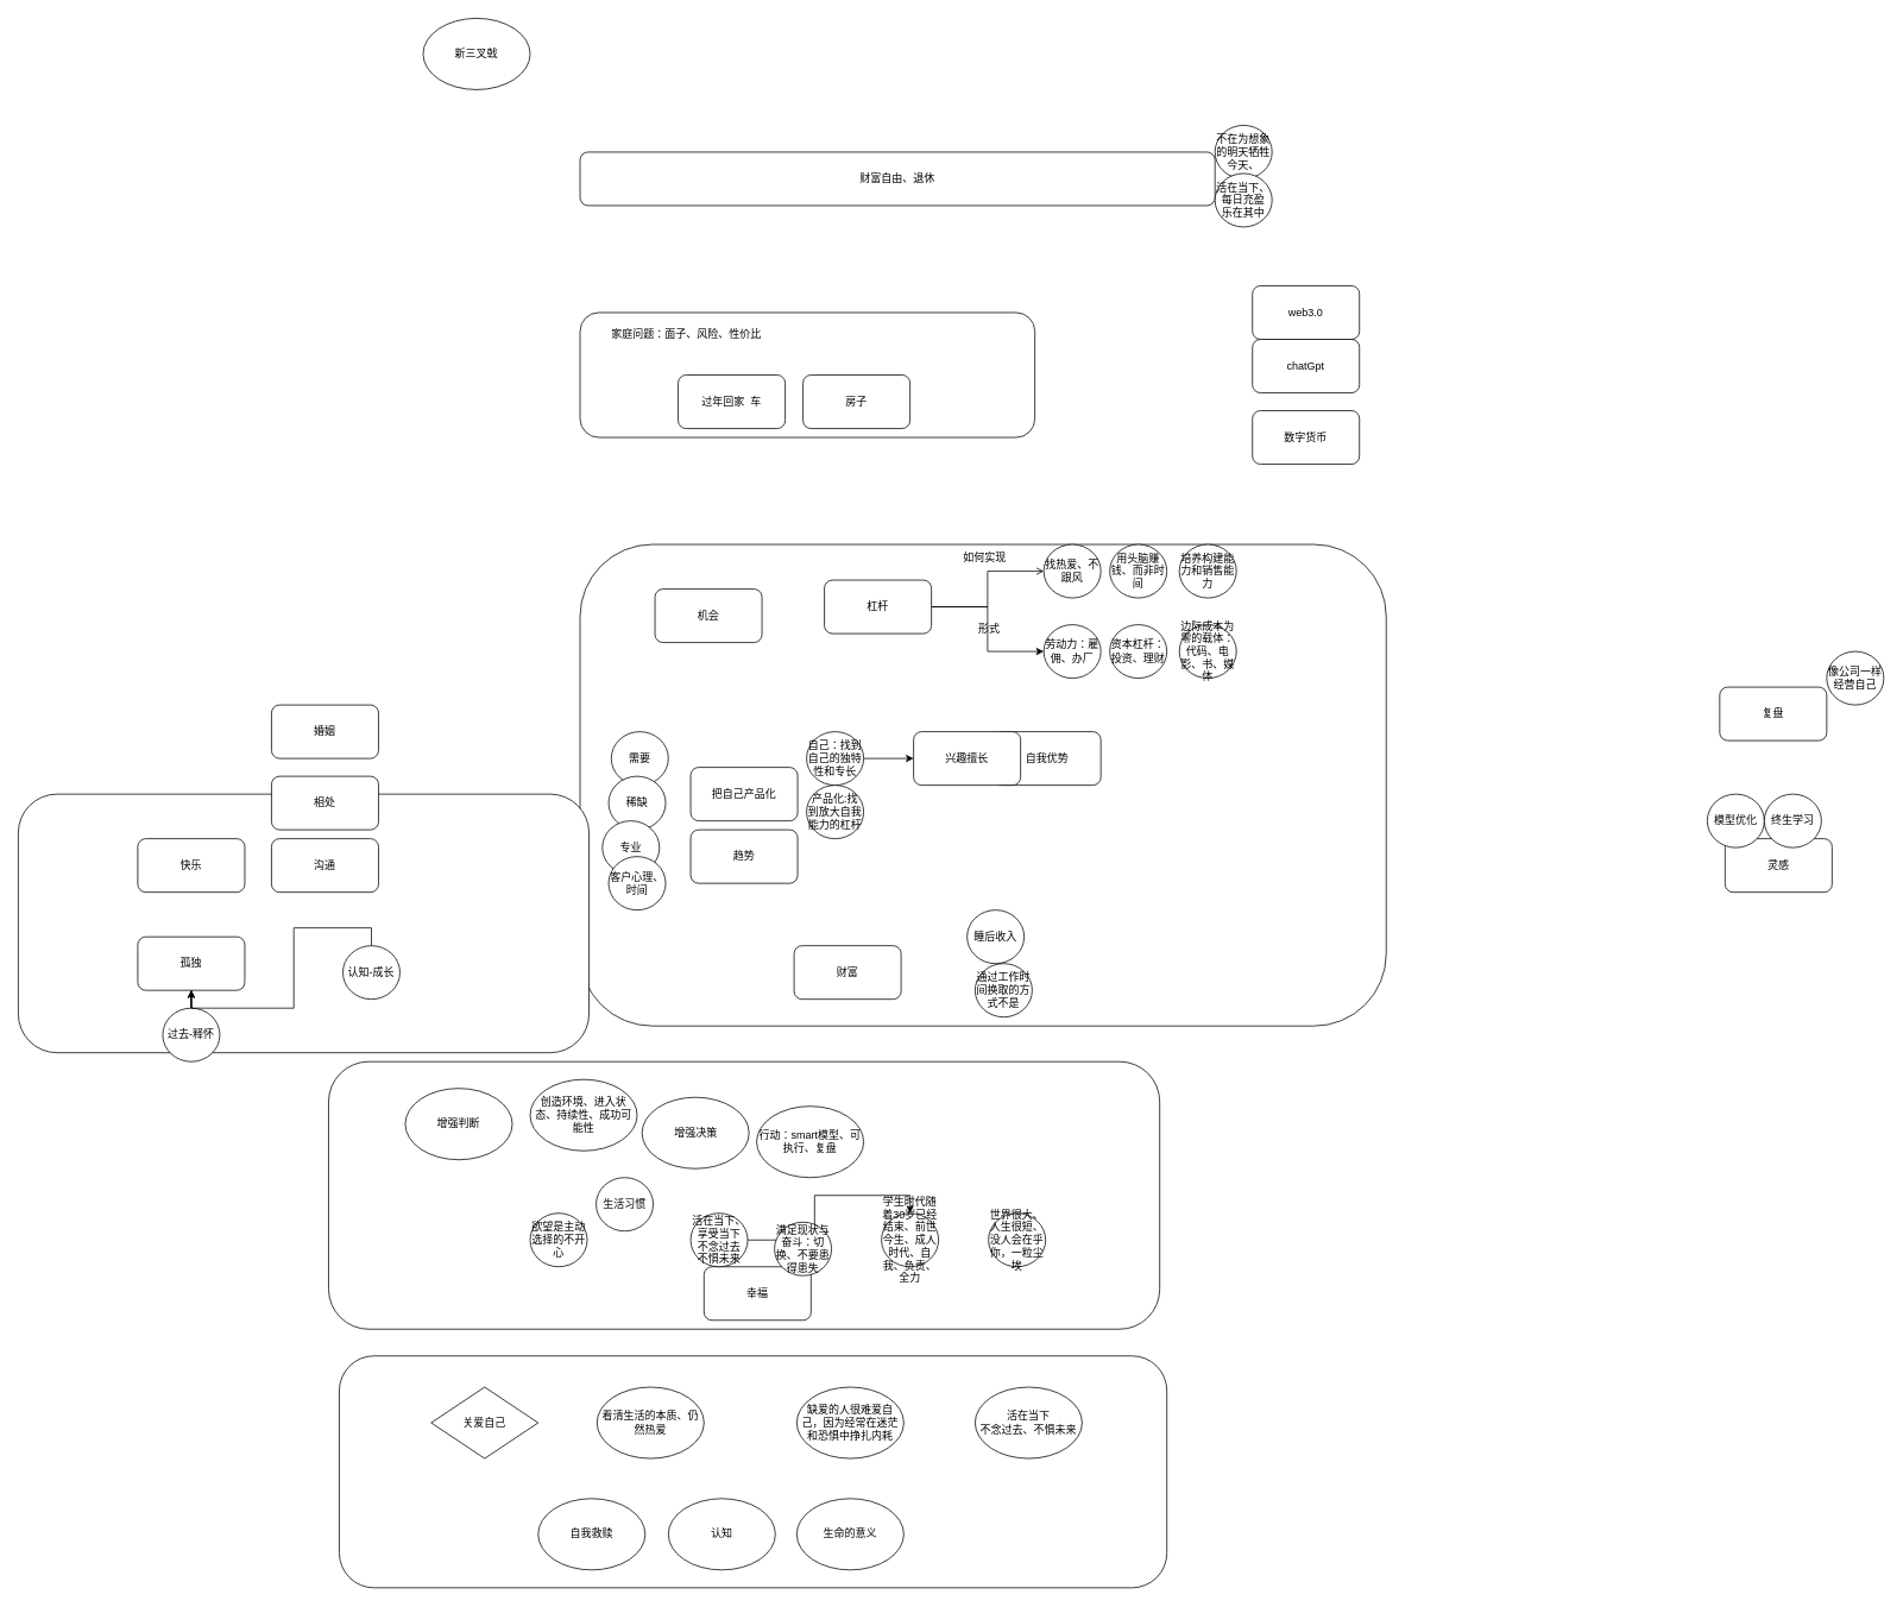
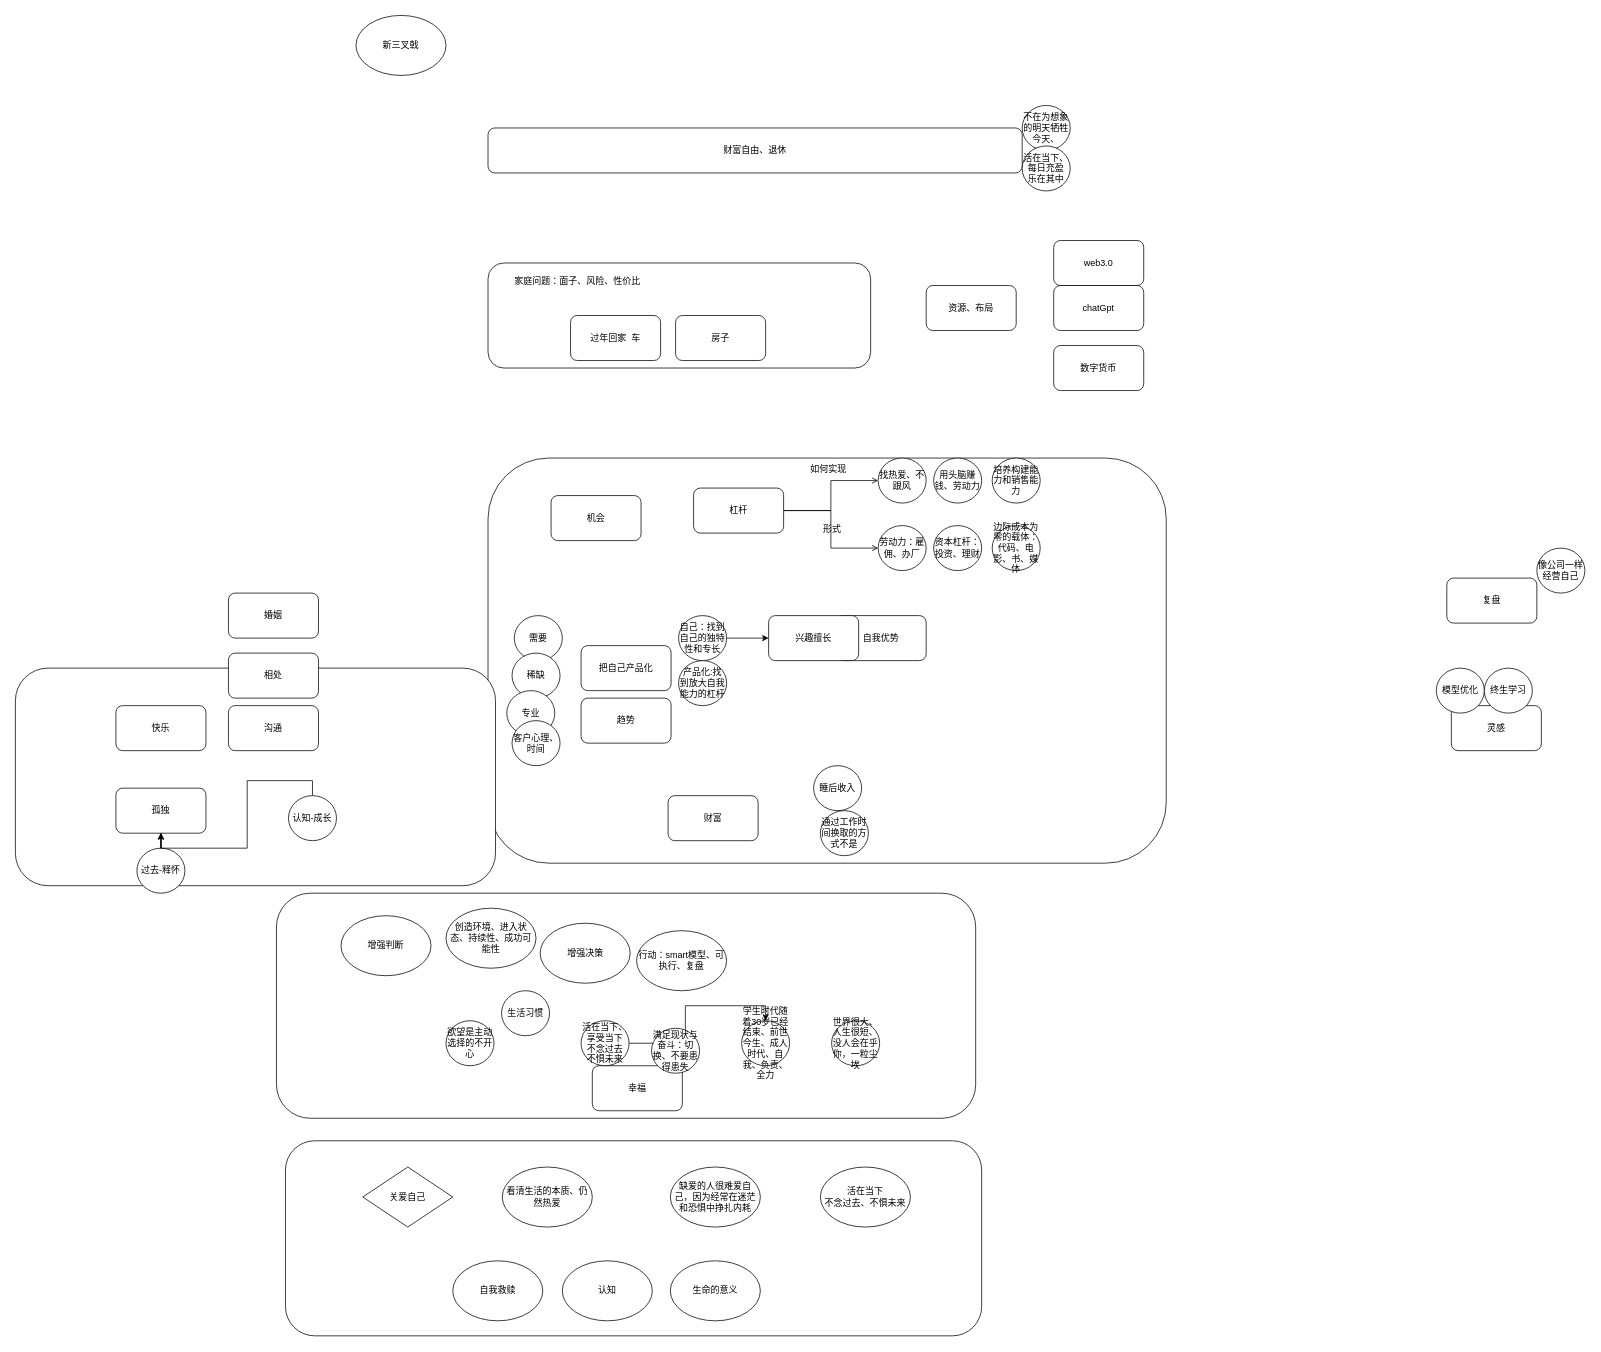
  <mxCell id="0" />
  <mxCell id="1" parent="0" />
  <mxCell id="2" value="" style="rounded=1;whiteSpace=wrap;html=1;" vertex="1" parent="1"><mxGeometry x="650" y="610" width="904" height="540" as="geometry" /></mxCell>
  <mxCell id="3" value="" style="rounded=1;whiteSpace=wrap;html=1;" vertex="1" parent="1"><mxGeometry x="20" y="890" width="640" height="290" as="geometry" /></mxCell>
  <mxCell id="4" value="" style="rounded=1;whiteSpace=wrap;html=1;" vertex="1" parent="1"><mxGeometry x="368" y="1190" width="932" height="300" as="geometry" /></mxCell>
  <mxCell id="5" value="" style="rounded=1;whiteSpace=wrap;html=1;" vertex="1" parent="1"><mxGeometry x="380" y="1520" width="928" height="260" as="geometry" /></mxCell>
  <mxCell id="6" value="" style="rounded=1;whiteSpace=wrap;html=1;" parent="1" vertex="1"><mxGeometry x="650" y="350" width="510" height="140" as="geometry" /></mxCell>
  <mxCell id="7" value="财富" style="rounded=1;whiteSpace=wrap;html=1;" parent="1" vertex="1"><mxGeometry x="890" y="1060" width="120" height="60" as="geometry" /></mxCell>
  <mxCell id="8" value="幸福" style="rounded=1;whiteSpace=wrap;html=1;" parent="1" vertex="1"><mxGeometry x="789" y="1420" width="120" height="60" as="geometry" /></mxCell>
  <mxCell id="9" value="沟通" style="rounded=1;whiteSpace=wrap;html=1;" parent="1" vertex="1"><mxGeometry x="304" y="940" width="120" height="60" as="geometry" /></mxCell>
  <mxCell id="10" value="婚姻" style="rounded=1;whiteSpace=wrap;html=1;" parent="1" vertex="1"><mxGeometry x="304" y="790" width="120" height="60" as="geometry" /></mxCell>
  <mxCell id="11" value="过年回家&amp;nbsp; 车" style="rounded=1;whiteSpace=wrap;html=1;" parent="1" vertex="1"><mxGeometry x="760" y="420" width="120" height="60" as="geometry" /></mxCell>
- <mxCell id="12" style="edgeStyle=orthogonalEdgeStyle;rounded=0;orthogonalLoop=1;jettySize=auto;html=1;exitX=1;exitY=0.5;exitDx=0;exitDy=0;entryX=0;entryY=0.5;entryDx=0;entryDy=0;" parent="1" source="14" target="36" edge="1"><mxGeometry relative="1" as="geometry" /></mxCell>
+ <mxCell id="12" style="edgeStyle=orthogonalEdgeStyle;rounded=0;orthogonalLoop=1;jettySize=auto;html=1;exitX=1;exitY=0.5;exitDx=0;exitDy=0;entryX=0;entryY=0.5;entryDx=0;entryDy=0;endArrow=open;" parent="1" source="14" target="36" edge="1"><mxGeometry relative="1" as="geometry" /></mxCell>
  <mxCell id="13" style="edgeStyle=orthogonalEdgeStyle;rounded=0;orthogonalLoop=1;jettySize=auto;html=1;exitX=1;exitY=0.5;exitDx=0;exitDy=0;entryX=0;entryY=0.5;entryDx=0;entryDy=0;endArrow=open;" parent="1" source="14" target="39" edge="1"><mxGeometry relative="1" as="geometry" /></mxCell>
  <mxCell id="14" value="杠杆" style="rounded=1;whiteSpace=wrap;html=1;" parent="1" vertex="1"><mxGeometry x="924" y="650" width="120" height="60" as="geometry" /></mxCell>
  <mxCell id="15" value="趋势" style="rounded=1;whiteSpace=wrap;html=1;" parent="1" vertex="1"><mxGeometry x="774" y="930" width="120" height="60" as="geometry" /></mxCell>
  <mxCell id="16" value="自我优势" style="rounded=1;whiteSpace=wrap;html=1;" parent="1" vertex="1"><mxGeometry x="1114" y="820" width="120" height="60" as="geometry" /></mxCell>
  <mxCell id="17" value="兴趣擅长" style="rounded=1;whiteSpace=wrap;html=1;" parent="1" vertex="1"><mxGeometry x="1024" y="820" width="120" height="60" as="geometry" /></mxCell>
  <mxCell id="18" value="灵感" style="rounded=1;whiteSpace=wrap;html=1;" parent="1" vertex="1"><mxGeometry x="1934" y="940" width="120" height="60" as="geometry" /></mxCell>
  <mxCell id="19" value="房子" style="rounded=1;whiteSpace=wrap;html=1;" parent="1" vertex="1"><mxGeometry x="900" y="420" width="120" height="60" as="geometry" /></mxCell>
  <mxCell id="20" value="web3.0" style="rounded=1;whiteSpace=wrap;html=1;" parent="1" vertex="1"><mxGeometry x="1404" y="320" width="120" height="60" as="geometry" /></mxCell>
  <mxCell id="21" value="chatGpt" style="rounded=1;whiteSpace=wrap;html=1;" parent="1" vertex="1"><mxGeometry x="1404" y="380" width="120" height="60" as="geometry" /></mxCell>
  <mxCell id="22" value="快乐" style="rounded=1;whiteSpace=wrap;html=1;" parent="1" vertex="1"><mxGeometry x="154" y="940" width="120" height="60" as="geometry" /></mxCell>
  <mxCell id="23" value="相处" style="rounded=1;whiteSpace=wrap;html=1;" parent="1" vertex="1"><mxGeometry x="304" y="870" width="120" height="60" as="geometry" /></mxCell>
  <mxCell id="24" value="机会" style="rounded=1;whiteSpace=wrap;html=1;" parent="1" vertex="1"><mxGeometry x="734" y="660" width="120" height="60" as="geometry" /></mxCell>
+ <mxCell id="25" value="资源、布局" style="rounded=1;whiteSpace=wrap;html=1;" parent="1" vertex="1"><mxGeometry x="1234" y="380" width="120" height="60" as="geometry" /></mxCell>
  <mxCell id="26" value="欲望是主动选择的不开心" style="ellipse;whiteSpace=wrap;html=1;" parent="1" vertex="1"><mxGeometry x="594" y="1360" width="64" height="60" as="geometry" /></mxCell>
  <mxCell id="27" style="edgeStyle=orthogonalEdgeStyle;rounded=0;orthogonalLoop=1;jettySize=auto;html=1;exitX=1;exitY=0.5;exitDx=0;exitDy=0;entryX=0.5;entryY=0;entryDx=0;entryDy=0;" parent="1" source="28" target="65" edge="1"><mxGeometry relative="1" as="geometry" /></mxCell>
  <mxCell id="28" value="活在当下、享受当下&lt;br&gt;不念过去&lt;br&gt;不惧未来" style="ellipse;whiteSpace=wrap;html=1;" parent="1" vertex="1"><mxGeometry x="774" y="1360" width="64" height="60" as="geometry" /></mxCell>
  <mxCell id="29" value="生活习惯" style="ellipse;whiteSpace=wrap;html=1;" parent="1" vertex="1"><mxGeometry x="668" y="1320" width="64" height="60" as="geometry" /></mxCell>
  <mxCell id="30" value="睡后收入" style="ellipse;whiteSpace=wrap;html=1;" parent="1" vertex="1"><mxGeometry x="1084" y="1020" width="64" height="60" as="geometry" /></mxCell>
  <mxCell id="31" value="把自己产品化" style="rounded=1;whiteSpace=wrap;html=1;" parent="1" vertex="1"><mxGeometry x="774" width="120" height="60" as="geometry" y="860" /></mxCell>
  <mxCell id="32" style="edgeStyle=orthogonalEdgeStyle;rounded=0;orthogonalLoop=1;jettySize=auto;html=1;exitX=1;exitY=0.5;exitDx=0;exitDy=0;" parent="1" source="33" target="17" edge="1"><mxGeometry relative="1" as="geometry" /></mxCell>
  <mxCell id="33" value="自己：找到自己的独特性和专长" style="ellipse;whiteSpace=wrap;html=1;" parent="1" vertex="1"><mxGeometry x="904" y="820" width="64" height="60" as="geometry" /></mxCell>
  <mxCell id="34" value="产品化:找到放大自我能力的杠杆" style="ellipse;whiteSpace=wrap;html=1;" parent="1" vertex="1"><mxGeometry x="904" y="880" width="64" height="60" as="geometry" /></mxCell>
  <mxCell id="35" value="家庭问题：面子、风险、性价比" style="text;html=1;strokeColor=none;fillColor=none;align=center;verticalAlign=middle;whiteSpace=wrap;rounded=0;" parent="1" vertex="1"><mxGeometry x="675" y="360" width="189" height="30" as="geometry" /></mxCell>
  <mxCell id="36" value="劳动力：雇佣、办厂" style="ellipse;whiteSpace=wrap;html=1;" parent="1" vertex="1"><mxGeometry x="1170" y="700" width="64" height="60" as="geometry" /></mxCell>
  <mxCell id="37" value="资本杠杆：投资、理财" style="ellipse;whiteSpace=wrap;html=1;" parent="1" vertex="1"><mxGeometry x="1244" y="700" width="64" height="60" as="geometry" /></mxCell>
  <mxCell id="38" value="边际成本为零的载体：代码、电影、书、媒体" style="ellipse;whiteSpace=wrap;html=1;" parent="1" vertex="1"><mxGeometry x="1322" y="700" width="64" height="60" as="geometry" /></mxCell>
  <mxCell id="39" value="找热爱、不跟风" style="ellipse;whiteSpace=wrap;html=1;" parent="1" vertex="1"><mxGeometry x="1170" y="610" width="64" height="60" as="geometry" /></mxCell>
  <mxCell id="40" value="如何实现" style="text;html=1;strokeColor=none;fillColor=none;align=center;verticalAlign=middle;whiteSpace=wrap;rounded=0;" parent="1" vertex="1"><mxGeometry x="1074" y="610" width="60" height="30" as="geometry" /></mxCell>
  <mxCell id="41" value="形式" style="text;html=1;strokeColor=none;fillColor=none;align=center;verticalAlign=middle;whiteSpace=wrap;rounded=0;" parent="1" vertex="1"><mxGeometry x="1079" y="690" width="60" height="30" as="geometry" /></mxCell>
- <mxCell id="42" value="用头脑赚钱、而非时间" style="ellipse;whiteSpace=wrap;html=1;" parent="1" vertex="1"><mxGeometry x="1244" y="610" width="64" height="60" as="geometry" /></mxCell>
+ <mxCell id="42" value="用头脑赚钱、劳动力" style="ellipse;whiteSpace=wrap;html=1;" parent="1" vertex="1"><mxGeometry x="1244" y="610" width="64" height="60" as="geometry" /></mxCell>
  <mxCell id="43" value="培养构建能力和销售能力" style="ellipse;whiteSpace=wrap;html=1;" parent="1" vertex="1"><mxGeometry x="1322" y="610" width="64" height="60" as="geometry" /></mxCell>
  <mxCell id="44" value="财富自由、退休" style="rounded=1;whiteSpace=wrap;html=1;" parent="1" vertex="1"><mxGeometry x="650" y="170" width="712" height="60" as="geometry" /></mxCell>
  <mxCell id="45" value="不在为想象的明天牺牲今天、" style="ellipse;whiteSpace=wrap;html=1;" parent="1" vertex="1"><mxGeometry x="1362" y="140" width="64" height="60" as="geometry" /></mxCell>
  <mxCell id="46" value="活在当下、每日充盈&lt;br&gt;乐在其中" style="ellipse;whiteSpace=wrap;html=1;" parent="1" vertex="1"><mxGeometry x="1362" y="194" width="64" height="60" as="geometry" /></mxCell>
  <mxCell id="47" value="认知" style="ellipse;whiteSpace=wrap;html=1;" parent="1" vertex="1"><mxGeometry x="749" y="1680" width="120" height="80" as="geometry" /></mxCell>
  <mxCell id="48" value="增强判断" style="ellipse;whiteSpace=wrap;html=1;" parent="1" vertex="1"><mxGeometry x="454" y="1220" width="120" height="80" as="geometry" /></mxCell>
  <mxCell id="49" value="增强决策" style="ellipse;whiteSpace=wrap;html=1;" parent="1" vertex="1"><mxGeometry x="719.5" y="1230" width="120" height="80" as="geometry" /></mxCell>
  <mxCell id="50" value="通过工作时间换取的方式不是" style="ellipse;whiteSpace=wrap;html=1;" parent="1" vertex="1"><mxGeometry x="1093" y="1080" width="64" height="60" as="geometry" /></mxCell>
  <mxCell id="51" value="创造环境、进入状态、持续性、成功可能性" style="ellipse;whiteSpace=wrap;html=1;" parent="1" vertex="1"><mxGeometry x="594" y="1210" width="120" height="80" as="geometry" /></mxCell>
  <mxCell id="52" value="行动：smart模型、可执行、复盘" style="ellipse;whiteSpace=wrap;html=1;" parent="1" vertex="1"><mxGeometry x="848" y="1240" width="120" height="80" as="geometry" /></mxCell>
  <mxCell id="53" value="满足现状与奋斗：切换、不要患得患失" style="ellipse;whiteSpace=wrap;html=1;" parent="1" vertex="1"><mxGeometry x="868" y="1370" width="64" height="60" as="geometry" /></mxCell>
  <mxCell id="54" value="复盘" style="rounded=1;whiteSpace=wrap;html=1;" parent="1" vertex="1"><mxGeometry x="1928" y="770" width="120" height="60" as="geometry" /></mxCell>
  <mxCell id="55" value="新三叉戟" style="ellipse;whiteSpace=wrap;html=1;" parent="1" vertex="1"><mxGeometry x="474" y="20" width="120" height="80" as="geometry" /></mxCell>
  <mxCell id="56" value="模型优化" style="ellipse;whiteSpace=wrap;html=1;" parent="1" vertex="1"><mxGeometry x="1914" y="890" width="64" height="60" as="geometry" /></mxCell>
  <mxCell id="57" value="终生学习" style="ellipse;whiteSpace=wrap;html=1;" parent="1" vertex="1"><mxGeometry x="1978" y="890" width="64" height="60" as="geometry" /></mxCell>
  <mxCell id="58" value="像公司一样经营自己" style="ellipse;whiteSpace=wrap;html=1;" parent="1" vertex="1"><mxGeometry x="2048" y="730" width="64" height="60" as="geometry" /></mxCell>
  <mxCell id="59" value="数字货币" style="rounded=1;whiteSpace=wrap;html=1;" parent="1" vertex="1"><mxGeometry x="1404" y="460" width="120" height="60" as="geometry" /></mxCell>
  <mxCell id="60" value="孤独" style="rounded=1;whiteSpace=wrap;html=1;" parent="1" vertex="1"><mxGeometry x="154" y="1050" width="120" height="60" as="geometry" /></mxCell>
  <mxCell id="61" value="需要" style="ellipse;whiteSpace=wrap;html=1;" parent="1" vertex="1"><mxGeometry x="685" y="820" width="64" height="60" as="geometry" /></mxCell>
  <mxCell id="62" value="稀缺" style="ellipse;whiteSpace=wrap;html=1;" parent="1" vertex="1"><mxGeometry x="682" y="870" width="64" height="60" as="geometry" /></mxCell>
  <mxCell id="63" value="专业" style="ellipse;whiteSpace=wrap;html=1;" parent="1" vertex="1"><mxGeometry x="675" y="920" width="64" height="60" as="geometry" /></mxCell>
  <mxCell id="64" value="客户心理、时间" style="ellipse;whiteSpace=wrap;html=1;" parent="1" vertex="1"><mxGeometry x="682" y="960" width="64" height="60" as="geometry" /></mxCell>
  <mxCell id="65" value="学生时代随着30岁已经结束、前世今生、成人时代、自我、负责、全力" style="ellipse;whiteSpace=wrap;html=1;" parent="1" vertex="1"><mxGeometry x="988" y="1360" width="64" height="60" as="geometry" /></mxCell>
  <mxCell id="66" value="世界很大、人生很短、没人会在乎你，一粒尘埃" style="ellipse;whiteSpace=wrap;html=1;" parent="1" vertex="1"><mxGeometry x="1108" y="1360" width="64" height="60" as="geometry" /></mxCell>
  <mxCell id="67" style="edgeStyle=orthogonalEdgeStyle;rounded=0;orthogonalLoop=1;jettySize=auto;html=1;exitX=0.5;exitY=0;exitDx=0;exitDy=0;" edge="1" parent="1" source="68" target="60"><mxGeometry relative="1" as="geometry" /></mxCell>
  <mxCell id="68" value="过去-释怀" style="ellipse;whiteSpace=wrap;html=1;" vertex="1" parent="1"><mxGeometry x="182" y="1130" width="64" height="60" as="geometry" /></mxCell>
  <mxCell id="69" style="edgeStyle=orthogonalEdgeStyle;rounded=0;orthogonalLoop=1;jettySize=auto;html=1;exitX=0.5;exitY=0;exitDx=0;exitDy=0;entryX=0.5;entryY=1;entryDx=0;entryDy=0;" edge="1" parent="1" source="70" target="60"><mxGeometry relative="1" as="geometry" /></mxCell>
  <mxCell id="70" value="认知-成长" style="ellipse;whiteSpace=wrap;html=1;" vertex="1" parent="1"><mxGeometry x="384" y="1060" width="64" height="60" as="geometry" /></mxCell>
  <mxCell id="71" value="关爱自己" style="rhombus;whiteSpace=wrap;html=1;" vertex="1" parent="1"><mxGeometry x="483" y="1555" width="120" height="80" as="geometry" /></mxCell>
  <mxCell id="72" value="看清生活的本质、仍然热爱" style="ellipse;whiteSpace=wrap;html=1;" vertex="1" parent="1"><mxGeometry x="669" y="1555" width="120" height="80" as="geometry" /></mxCell>
  <mxCell id="73" value="缺爱的人很难爱自己，因为经常在迷茫和恐惧中挣扎内耗" style="ellipse;whiteSpace=wrap;html=1;" vertex="1" parent="1"><mxGeometry x="893" y="1555" width="120" height="80" as="geometry" /></mxCell>
  <mxCell id="74" value="生命的意义" style="ellipse;whiteSpace=wrap;html=1;" vertex="1" parent="1"><mxGeometry x="893" y="1680" width="120" height="80" as="geometry" /></mxCell>
  <mxCell id="75" value="活在当下&lt;br style=&quot;--tw-border-spacing-x: 0; --tw-border-spacing-y: 0; --tw-translate-x: 0; --tw-translate-y: 0; --tw-rotate: 0; --tw-skew-x: 0; --tw-skew-y: 0; --tw-scale-x: 1; --tw-scale-y: 1; --tw-pan-x: ; --tw-pan-y: ; --tw-pinch-zoom: ; --tw-scroll-snap-strictness: proximity; --tw-ordinal: ; --tw-slashed-zero: ; --tw-numeric-figure: ; --tw-numeric-spacing: ; --tw-numeric-fraction: ; --tw-ring-inset: ; --tw-ring-offset-width: 0px; --tw-ring-offset-color: #fff; --tw-ring-color: rgb(59 130 246 / 0.5); --tw-ring-offset-shadow: 0 0 #0000; --tw-ring-shadow: 0 0 #0000; --tw-shadow: 0 0 #0000; --tw-shadow-colored: 0 0 #0000; --tw-blur: ; --tw-brightness: ; --tw-contrast: ; --tw-grayscale: ; --tw-hue-rotate: ; --tw-invert: ; --tw-saturate: ; --tw-sepia: ; --tw-drop-shadow: ; --tw-backdrop-blur: ; --tw-backdrop-brightness: ; --tw-backdrop-contrast: ; --tw-backdrop-grayscale: ; --tw-backdrop-hue-rotate: ; --tw-backdrop-invert: ; --tw-backdrop-opacity: ; --tw-backdrop-saturate: ; --tw-backdrop-sepia: ; border-color: var(--border-color);&quot;&gt;不念过去、不惧未来" style="ellipse;whiteSpace=wrap;html=1;" vertex="1" parent="1"><mxGeometry x="1093" y="1555" width="120" height="80" as="geometry" /></mxCell>
  <mxCell id="76" value="自我救赎" style="ellipse;whiteSpace=wrap;html=1;" vertex="1" parent="1"><mxGeometry x="603" y="1680" width="120" height="80" as="geometry" /></mxCell>
